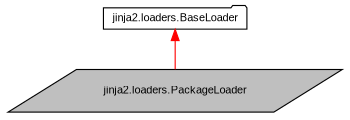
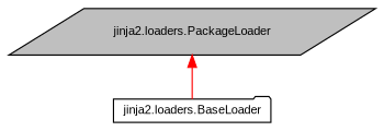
  digraph {
    fontname="Liberation Sans"
    node [color=black fontname="Liberation Sans" fontsize=10 style=filled]
    n1 [fillcolor=grey75 fontcolor=black height=0.2 label="jinja2.loaders.PackageLoader" shape=parallelogram width=0.4]
    n2 [fillcolor=white height=0.2 label="jinja2.loaders.BaseLoader" shape=folder width=0.4]
-   n2 -> n1 [color=red dir=back fontname="Liberation Sans" fontsize=10 labelfontname=Helvetica labelfontsize=10 style=solid]
+   n1 -> n2 [color=red dir=back fontname="Liberation Sans" fontsize=10 labelfontname=Helvetica labelfontsize=10 style=solid]
  }
